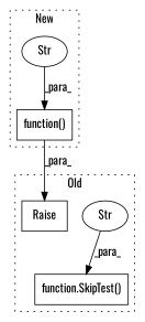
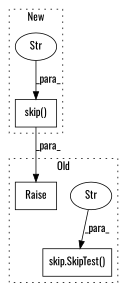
  digraph {
    fontname=Oswald
    node [a=75 fontname=Oswald l=120 shape=box]
    edge [fontname=Oswald]
-   n1 [l="22,10" label="function.SkipTest()" s="8363,8505"]
+   n1 [l="22,10" label="skip.SkipTest()" s="8363,8505"]
    n2 [a=66 label=Str s=8385 shape=ellipse]
    n3 [a=91 l=164 label=Raise s=8357]
-   n4 [l="25,10" label="function()" s="8340,8485"]
+   n4 [l="25,10" label="skip()" s="8340,8485"]
    n5 [a=66 label=Str s=8365 shape=ellipse]
    subgraph cluster_1 {
      label=Old
      style=dotted
      n1
      n2
      n3
    }
    subgraph cluster_2 {
      label=New
      style=dotted
      n4
      n5
    }
    n2 -> n1 [label=_para_]
    n4 -> n3 [label=_para_]
    n5 -> n4 [label=_para_]
  }
